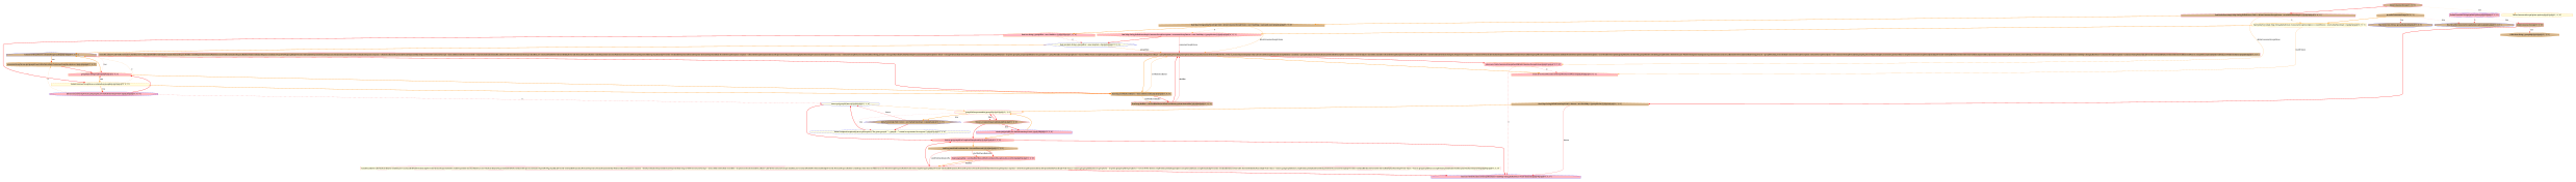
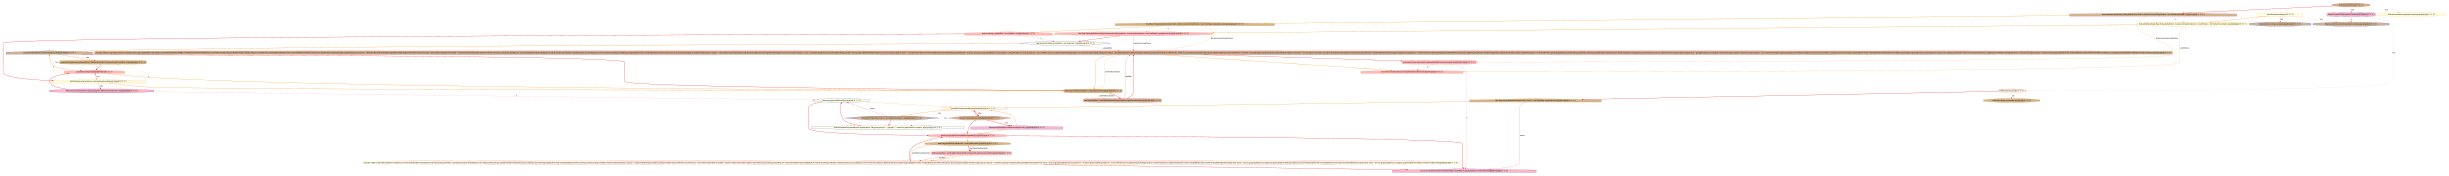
  digraph {
    fontname=Merriweather
    node [color=darkorange fillcolor=tan fontname=Merriweather shape=octagon style=filled]
    edge [color=red fontname=Merriweather style=bold]
    n1 [fillcolor=lightyellow label="final KafkaFutureImpl<Map<String,KafkaFuture<ConsumerGroupDescription>>> resultFutures = new KafkaFutureImpl<>()@@@3@@@['0', '0', '1']" shape=cylinder]
    n2 [fillcolor=lightpink label="return new DescribeConsumerGroupsResult(resultFutures)@@@66@@@['0', '0', '1']" shape=house]
    n3 [fillcolor=lightpink label="final Map<String,KafkaFutureImpl<ConsumerGroupDescription>> consumerGroupFutures = new HashMap<>(groupIds.size())@@@4@@@['0', '0', '1']"]
    n4 [color=deeppink label="runnable.call(new Call(\"findCoordinator\",deadline,new LeastLoadedNodeProvider()){@Override AbstractRequest.Builder createRequest(int timeoutMs){return new FindCoordinatorRequest.Builder(FindCoordinatorRequest.CoordinatorType.GROUP,groupId)}@Override void handleResponse(AbstractResponse abstractResponse){final FindCoordinatorResponse response = (FindCoordinatorResponse)abstractResponsefinal long nowDescribeConsumerGroups = time.milliseconds()final int nodeId = response.node().id()runnable.call(new Call(\"describeConsumerGroups\",deadline,new ConstantNodeIdProvider(nodeId)){@Override AbstractRequest.Builder createRequest(int timeoutMs){return new DescribeGroupsRequest.Builder(groupIdList)}@Override void handleResponse(AbstractResponse abstractResponse){final DescribeGroupsResponse response = (DescribeGroupsResponse)abstractResponsefor (Map.Entry<String,KafkaFutureImpl<ConsumerGroupDescription>> entry : consumerGroupFutures.entrySet()){final String groupId = entry.getKey()final KafkaFutureImpl<ConsumerGroupDescription> future = entry.getValue()final DescribeGroupsResponse.GroupMetadata groupMetadata = response.groups().get(groupId)final Errors groupError = groupMetadata.error()if (groupError != Errors.NONE) {future.completeExceptionally(groupError.exception())continue}final String protocolType = groupMetadata.protocolType()if (protocolType.equals(ConsumerProtocol.PROTOCOL_TYPE) || protocolType.isEmpty()) {final List<DescribeGroupsResponse.GroupMember> members = groupMetadata.members()final List<MemberDescription> consumers = new ArrayList<>(members.size())for (DescribeGroupsResponse.GroupMember groupMember : members){final PartitionAssignor.Assignment assignment = ConsumerProtocol.deserializeAssignment(ByteBuffer.wrap(Utils.readBytes(groupMember.memberAssignment())))final MemberDescription memberDescription = new MemberDescription(groupMember.memberId(),groupMember.clientId(),groupMember.clientHost(),new MemberAssignment(assignment.partitions()))consumers.add(memberDescription)}final String protocol = groupMetadata.protocol()final ConsumerGroupDescription consumerGroupDescription = new ConsumerGroupDescription(groupId,protocolType.isEmpty(),consumers,protocol)future.complete(consumerGroupDescription)}}}@Override void handleFailure(Throwable throwable){completeAllExceptionally(consumerGroupFutures.values(),throwable)}},nowDescribeConsumerGroups)resultFutures.complete(new HashMap<String,KafkaFuture<ConsumerGroupDescription>>(consumerGroupFutures))}@Override void handleFailure(Throwable throwable){resultFutures.completeExceptionally(throwable)}},nowFindCoordinator)@@@15@@@['1', '0', '1']" shape=cylinder]
    n5 [color=blue fillcolor=lightyellow label="final ArrayList<String> groupIdList = new ArrayList<>()@@@5@@@['0', '0', '1']" shape=hexagon]
    n6 [color=blue fillcolor=lightyellow label="futures.put(groupId,future)@@@8@@@['0', '1', '0']"]
    n7 [fillcolor=lightpink label="futures.get(groupId).isCompletedExceptionally()@@@15@@@['0', '1', '0']"]
    n8 [color=deeppink fillcolor=lightyellow label="groupIdIsUnrepresentable(groupId)@@@5@@@['0', '1', '0']"]
    n9 [color=blue fillcolor=lightpink label="return new DeleteConsumerGroupsResult(new HashMap<String,KafkaFuture<Void>>(futures))@@@55@@@['0', '1', '0']" shape=house]
    n10 [label="final long startFindCoordinatorMs = time.milliseconds()@@@16@@@['0', '1', '0']"]
    n11 [color=deeppink label="!futures.containsKey(groupId)@@@10@@@['0', '1', '0']" shape=hexagon]
    n12 [color=blue fillcolor=lightyellow label="future.completeExceptionally(new ApiException(\"The given group id '\" + groupId + \"' cannot be represented in a request.\"))@@@7@@@['0', '1', '0']"]
    n13 [color=blue label="KafkaFutureImpl<Void> future = new KafkaFutureImpl<>()@@@6@@@['0', '1', '0']" shape=hexagon]
    n14 [color=blue label="!consumerGroupFutures.containsKey(groupId)@@@7@@@['0', '0', '1']" shape=house]
    n15 [label="final long nowFindCoordinator = time.milliseconds()@@@13@@@['1', '0', '1']" shape=cylinder]
    n16 [label="consumerGroupFutures.put(groupId,new KafkaFutureImpl<ConsumerGroupDescription>())@@@8@@@['0', '0', '1']" shape=cylinder]
    n17 [fillcolor=lightpink label="groupIdList.add(groupId)@@@9@@@['1', '0', '1']" shape=house]
    n18 [color=deeppink label="final long deadline = calcDeadlineMs(nowFindCoordinator,options.timeoutMs())@@@14@@@['1', '0', '1']" shape=cylinder]
    n19 [fillcolor=lightyellow label="!deleteConsumerGroupFutures.containsKey(groupId)@@@7@@@['1', '0', '0']" shape=house]
    n20 [fillcolor=lightpink label="return new DeleteConsumerGroupsResult(deleteConsumerGroupsFuture)@@@53@@@['1', '0', '0']" shape=cylinder]
    n21 [fillcolor=lightpink label="final long deadline = calcDeadlineMs(startFindCoordinatorMs,options.timeoutMs())@@@17@@@['0', '1', '0']" shape=cylinder]
    n22 [color=deeppink fillcolor=lightyellow label="runnable.call(new Call(\"findCoordinator\",deadline,new LeastLoadedNodeProvider()){@Override AbstractRequest.Builder createRequest(int timeoutMs){return new FindCoordinatorRequest.Builder(FindCoordinatorRequest.CoordinatorType.GROUP,groupId)}@Override void handleResponse(AbstractResponse abstractResponse){final FindCoordinatorResponse response = (FindCoordinatorResponse)abstractResponsefinal long nowDeleteConsumerGroups = time.milliseconds()final int nodeId = response.node().id()runnable.call(new Call(\"deleteConsumerGroups\",deadline,new ConstantNodeIdProvider(nodeId)){@Override AbstractRequest.Builder createRequest(int timeoutMs){return new DeleteGroupsRequest.Builder(Collections.singleton(groupId))}@Override void handleResponse(AbstractResponse abstractResponse){final DeleteGroupsResponse response = (DeleteGroupsResponse)abstractResponseKafkaFutureImpl<Void> future = futures.get(groupId)final Errors groupError = response.get(groupId)if (groupError != Errors.NONE) {future.completeExceptionally(groupError.exception())}{future.complete(null)}}@Override void handleFailure(Throwable throwable){KafkaFutureImpl<Void> future = futures.get(groupId)future.completeExceptionally(throwable)}},nowDeleteConsumerGroups)}@Override void handleFailure(Throwable throwable){KafkaFutureImpl<Void> future = futures.get(groupId)future.completeExceptionally(throwable)}},startFindCoordinatorMs)@@@18@@@['0', '1', '0']" shape=cylinder]
    n23 [label="Collection<String> groupIds@@@2@@@['0', '1', '0']"]
-   n24 [label="describeConsumerGroups['0', '0', '1']" shape=house]
+   n24 [fillcolor=lightyellow label="describeConsumerGroups['0', '0', '1']" shape=house]
    n25 [color=blue label="final DescribeConsumerGroupsOptions options@@@2@@@['0', '0', '1']"]
    n26 [color=blue label="final Collection<String> groupIds@@@2@@@['0', '0', '1']"]
-   n27 [color=deeppink label="deleteConsumerGroups['0', '1', '0']" shape=cylinder]
+   n27 [color=deeppink fillcolor=lightyellow label="deleteConsumerGroups['0', '1', '0']" shape=cylinder]
    n28 [label="final Map<String,KafkaFutureImpl<Void>> futures = new HashMap<>(groupIds.size())@@@3@@@['0', '1', '0']" shape=house]
    n29 [color=blue fillcolor=lightpink label="DeleteConsumerGroupsOptions options@@@2@@@['1', '1', '0']" shape=cylinder]
    n30 [color=deeppink label="deleteConsumerGroups['1', '0', '0']"]
    n31 [fillcolor=lightyellow label="DeleteConsumerGroupsOptions options@@@2@@@['1', '0', '0']"]
    n32 [color=deeppink label="final KafkaFutureImpl<Map<String,KafkaFuture<Void>>> deleteConsumerGroupsFuture = new KafkaFutureImpl<>()@@@3@@@['1', '0', '0']" shape=house]
    n33 [label="final Map<String,KafkaFutureImpl<Void>> deleteConsumerGroupFutures = new HashMap<>(groupIds.size())@@@4@@@['1', '0', '0']" shape=house]
    n34 [color=blue fillcolor=lightpink label="futures.put(groupId,new KafkaFutureImpl<Void>())@@@11@@@['0', '1', '0']" shape=house]
    n35 [fillcolor=lightpink label="final Set<String> groupIdList = new HashSet<>()@@@5@@@['1', '0', '0']" shape=house]
    n36 [color=blue fillcolor=lightpink label="deleteConsumerGroupFutures.put(groupId,new KafkaFutureImpl<Void>())@@@8@@@['1', '0', '0']"]
    n1 -> n2 [color=darkorange label=resultFutures style=solid]
    n1 -> n3 [color=darkorange]
    n3 -> n4 [label=consumerGroupFutures style=solid]
    n3 -> n5
    n4 -> n2 [color=darkorange]
    n4 -> n15 [color=darkorange]
    n4 -> n20
    n5 -> n4 [color=darkorange label=groupIdList style=solid]
    n5 -> n14 [color=darkorange]
    n6 -> n7
    n6 -> n8 [color=darkorange style=solid]
    n7 -> n9
    n7 -> n10 [color=darkorange]
    n8 -> n11
    n8 -> n11 [label=false style=dotted]
    n8 -> n12 [label=true style=dotted]
    n8 -> n13 [color=darkorange label=true style=dotted]
    n8 -> n13 [color=darkorange]
    n10 -> n21 [label=startFindCoordinatorMs style=solid]
    n10 -> n21
    n10 -> n22 [label=startFindCoordinatorMs style=solid]
    n11 -> n7
    n11 -> n8
    n11 -> n34
    n11 -> n34 [label=true style=dotted]
    n12 -> n6
    n13 -> n6 [label=future style=solid]
    n13 -> n12
    n14 -> n15
    n14 -> n16 [color=darkorange]
    n14 -> n16 [label=true style=dotted]
    n14 -> n17 [label=true style=dotted]
    n15 -> n4 [color=darkorange label=nowFindCoordinator style=solid]
    n15 -> n18
    n15 -> n18 [color=darkorange label=nowFindCoordinator style=solid]
    n16 -> n17
    n17 -> n14 [color=darkorange]
    n17 -> n15 [color=darkorange]
    n17 -> n19 [color=darkorange]
    n18 -> n4 [label=deadline style=solid]
    n18 -> n4
    n19 -> n14 [color=darkorange label=0 style=dashed]
    n19 -> n15 [color=darkorange]
    n19 -> n17 [label=true style=dotted]
    n19 -> n36 [color=darkorange]
    n19 -> n36 [label=true style=dotted]
    n20 -> n2 [label=0 style=dashed]
    n20 -> n9 [label=0 style=dashed]
    n21 -> n22 [label=deadline style=solid]
    n21 -> n22 [color=darkorange]
    n22 -> n7
    n22 -> n9
    n24 -> n1 [color=darkorange]
    n24 -> n25 [label=true style=dotted]
    n24 -> n26 [label=true style=dotted]
    n27 -> n23 [label=true style=dotted]
    n27 -> n28
    n28 -> n8 [color=darkorange]
    n28 -> n9 [label=futures style=solid]
    n29 -> n25 [label=0 style=dashed]
    n29 -> n27 [label=true style=dotted]
+   n30 -> n29 [label=true style=dotted]
    n30 -> n31 [color=darkorange label=true style=dotted]
    n30 -> n32
    n32 -> n1 [color=darkorange label=0 style=dashed]
    n32 -> n20 [color=darkorange label=deleteConsumerGroupsFuture style=solid]
    n32 -> n33 [color=darkorange]
    n33 -> n3 [color=darkorange label=0 style=dashed]
    n33 -> n4 [color=darkorange label=deleteConsumerGroupFutures style=solid]
    n33 -> n35 [color=darkorange]
    n34 -> n7 [color=darkorange]
    n34 -> n8 [color=darkorange]
    n35 -> n5 [label=0 style=dashed]
    n35 -> n19
    n36 -> n6 [label=0 style=dashed]
    n36 -> n16 [color=darkorange label=0 style=dashed]
    n36 -> n17
  }
